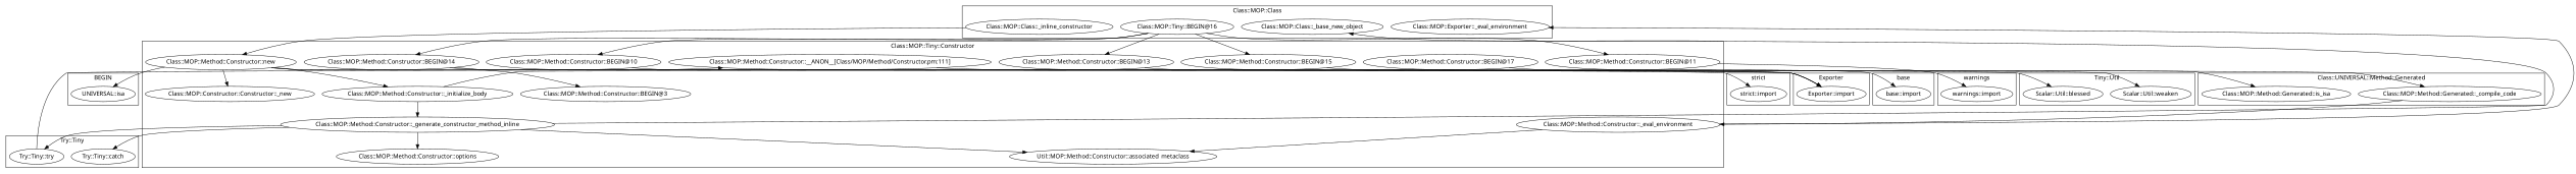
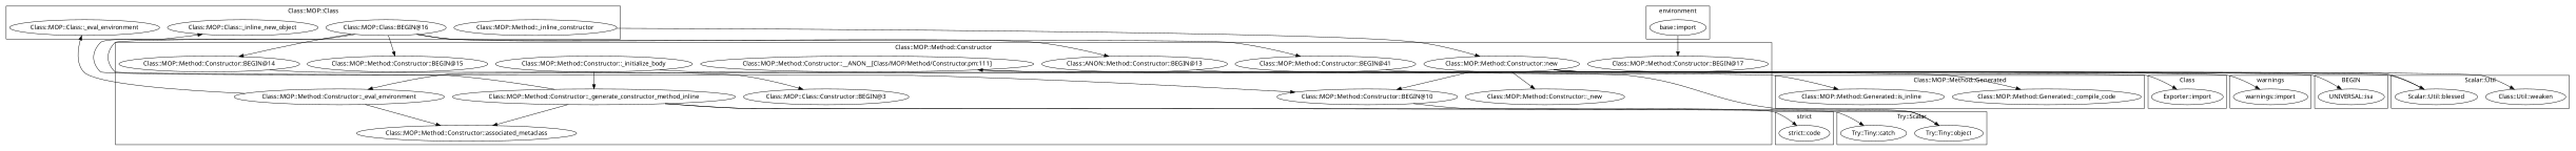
  digraph {
    fontname="Noto Sans"
    node [fontname="Noto Sans"]
    edge [fontname="Noto Sans"]
    "UNIVERSAL::isa"
    "Try::Tiny::catch"
-   "Try::Tiny::try"
+   "Try::Tiny::try" [label="Try::Tiny::object"]
    "base::import"
    "Class::MOP::Method::Generated::_compile_code"
-   "Class::MOP::Method::Generated::is_inline" [label="Class::MOP::Method::Generated::is_isa"]
+   "Class::MOP::Method::Generated::is_inline"
    "Class::MOP::Method::Constructor::_eval_environment"
    "Class::MOP::Method::Constructor::BEGIN@10"
-   "Class::MOP::Method::Constructor::options"
-   "Class::MOP::Method::Constructor::_new" [label="Class::MOP::Constructor::Constructor::_new"]
-   "Class::MOP::Method::Constructor::BEGIN@3"
+   "Class::MOP::Method::Constructor::_new"
+   "Class::MOP::Method::Constructor::BEGIN@3" [label="Class::MOP::Class::Constructor::BEGIN@3"]
    "Class::MOP::Method::Constructor::BEGIN@15"
    "Class::MOP::Method::Constructor::BEGIN@14"
    "Class::MOP::Method::Constructor::_generate_constructor_method_inline"
    "Class::MOP::Method::Constructor::BEGIN@17"
    "Class::MOP::Method::Constructor::_initialize_body"
-   "Class::MOP::Method::Constructor::BEGIN@13"
-   "Class::MOP::Method::Constructor::associated_metaclass" [label="Util::MOP::Method::Constructor::associated_metaclass"]
-   "Class::MOP::Method::Constructor::BEGIN@11"
+   "Class::MOP::Method::Constructor::BEGIN@13" [label="Class::ANON::Method::Constructor::BEGIN@13"]
+   "Class::MOP::Method::Constructor::associated_metaclass"
+   "Class::MOP::Method::Constructor::BEGIN@11" [label="Class::MOP::Method::Constructor::BEGIN@41"]
    "Class::MOP::Method::Constructor::new"
    "Class::MOP::Method::Constructor::__ANON__[Class/MOP/Method/Constructor.pm:111]"
    "Exporter::import"
    "warnings::import"
    "Scalar::Util::blessed"
-   "Scalar::Util::weaken"
-   "strict::import"
-   "Class::MOP::Class::BEGIN@16" [label="Class::MOP::Tiny::BEGIN@16"]
-   "Class::MOP::Class::_inline_new_object" [label="Class::MOP::Class::_base_new_object"]
-   "Class::MOP::Class::_eval_environment" [label="Class::MOP::Exporter::_eval_environment"]
-   "Class::MOP::Class::_inline_constructor"
+   "Scalar::Util::weaken" [label="Class::Util::weaken"]
+   "strict::import" [label="strict::code"]
+   "Class::MOP::Class::BEGIN@16"
+   "Class::MOP::Class::_inline_new_object"
+   "Class::MOP::Class::_eval_environment"
+   "Class::MOP::Class::_inline_constructor" [label="Class::MOP::Method::_inline_constructor"]
    subgraph cluster_1 {
      label=BEGIN
      "UNIVERSAL::isa"
    }
    subgraph cluster_2 {
-     label="Try::Tiny"
+     label="Try::Scalar"
      "Try::Tiny::catch"
      "Try::Tiny::try"
    }
    subgraph cluster_3 {
-     label=base
+     label=environment
      "base::import"
    }
    subgraph cluster_4 {
-     label="Class::UNIVERSAL::Method::Generated"
+     label="Class::MOP::Method::Generated"
      "Class::MOP::Method::Generated::_compile_code"
      "Class::MOP::Method::Generated::is_inline"
    }
    subgraph cluster_5 {
-     label="Class::MOP::Tiny::Constructor"
+     label="Class::MOP::Method::Constructor"
      "Class::MOP::Method::Constructor::_eval_environment"
      "Class::MOP::Method::Constructor::BEGIN@10"
-     "Class::MOP::Method::Constructor::options"
      "Class::MOP::Method::Constructor::_new"
      "Class::MOP::Method::Constructor::BEGIN@3"
      "Class::MOP::Method::Constructor::BEGIN@15"
      "Class::MOP::Method::Constructor::BEGIN@14"
      "Class::MOP::Method::Constructor::_generate_constructor_method_inline"
      "Class::MOP::Method::Constructor::BEGIN@17"
      "Class::MOP::Method::Constructor::_initialize_body"
      "Class::MOP::Method::Constructor::BEGIN@13"
      "Class::MOP::Method::Constructor::associated_metaclass"
      "Class::MOP::Method::Constructor::BEGIN@11"
      "Class::MOP::Method::Constructor::new"
      "Class::MOP::Method::Constructor::__ANON__[Class/MOP/Method/Constructor.pm:111]"
    }
    subgraph cluster_6 {
-     label=Exporter
+     label=Class
      "Exporter::import"
    }
    subgraph cluster_7 {
      label=warnings
      "warnings::import"
    }
    subgraph cluster_8 {
-     label="Tiny::Util"
+     label="Scalar::Util"
      "Scalar::Util::blessed"
      "Scalar::Util::weaken"
    }
    subgraph cluster_9 {
      label="strict"
      "strict::import"
    }
    subgraph cluster_10 {
      label="Class::MOP::Class"
      "Class::MOP::Class::BEGIN@16"
      "Class::MOP::Class::_inline_new_object"
      "Class::MOP::Class::_eval_environment"
      "Class::MOP::Class::_inline_constructor"
    }
    "Try::Tiny::try" -> "Class::MOP::Method::Constructor::__ANON__[Class/MOP/Method/Constructor.pm:111]"
-   "Class::MOP::Method::Generated::_compile_code" -> "Class::MOP::Method::Constructor::_eval_environment"
+   "Scalar::Util::blessed" -> "Class::MOP::Method::Constructor::_eval_environment"
    "Class::MOP::Method::Constructor::_eval_environment" -> "Class::MOP::Method::Constructor::associated_metaclass"
    "Class::MOP::Method::Constructor::_eval_environment" -> "Class::MOP::Class::_eval_environment"
    "Class::MOP::Method::Constructor::BEGIN@10" -> "strict::import"
-   "Class::MOP::Method::Constructor::BEGIN@15" -> "Exporter::import"
    "Class::MOP::Method::Constructor::BEGIN@14" -> "Class::MOP::Method::Constructor::BEGIN@3"
-   "Class::MOP::Method::Constructor::BEGIN@14" -> "Exporter::import"
    "Class::MOP::Method::Constructor::_generate_constructor_method_inline" -> "Try::Tiny::catch"
    "Class::MOP::Method::Constructor::_generate_constructor_method_inline" -> "Try::Tiny::try"
-   "Class::MOP::Method::Constructor::_generate_constructor_method_inline" -> "Class::MOP::Method::Constructor::options"
    "Class::MOP::Method::Constructor::_generate_constructor_method_inline" -> "Class::MOP::Method::Constructor::associated_metaclass"
    "Class::MOP::Method::Constructor::_generate_constructor_method_inline" -> "Class::MOP::Class::_inline_new_object"
-   "Class::MOP::Method::Constructor::BEGIN@17" -> "base::import"
+   "base::import" -> "Class::MOP::Method::Constructor::BEGIN@17"
    "Class::MOP::Method::Constructor::_initialize_body" -> "Class::MOP::Method::Generated::is_inline"
    "Class::MOP::Method::Constructor::_initialize_body" -> "Class::MOP::Method::Constructor::_generate_constructor_method_inline"
    "Class::MOP::Method::Constructor::BEGIN@13" -> "Exporter::import"
    "Class::MOP::Method::Constructor::BEGIN@11" -> "warnings::import"
    "Class::MOP::Method::Constructor::new" -> "UNIVERSAL::isa"
    "Class::MOP::Method::Constructor::new" -> "Class::MOP::Method::Constructor::_new"
-   "Class::MOP::Method::Constructor::new" -> "Class::MOP::Method::Constructor::_initialize_body"
+   "Class::MOP::Method::Constructor::new" -> "Class::MOP::Method::Constructor::BEGIN@10"
    "Class::MOP::Method::Constructor::new" -> "Scalar::Util::blessed"
    "Class::MOP::Method::Constructor::new" -> "Scalar::Util::weaken"
    "Class::MOP::Method::Constructor::__ANON__[Class/MOP/Method/Constructor.pm:111]" -> "Class::MOP::Method::Generated::_compile_code"
    "Class::MOP::Class::BEGIN@16" -> "Class::MOP::Method::Constructor::BEGIN@10"
    "Class::MOP::Class::BEGIN@16" -> "Class::MOP::Method::Constructor::BEGIN@15"
    "Class::MOP::Class::BEGIN@16" -> "Class::MOP::Method::Constructor::BEGIN@14"
    "Class::MOP::Class::BEGIN@16" -> "Class::MOP::Method::Constructor::BEGIN@13"
    "Class::MOP::Class::BEGIN@16" -> "Class::MOP::Method::Constructor::BEGIN@11"
    "Class::MOP::Class::_inline_constructor" -> "Class::MOP::Method::Constructor::new"
  }
